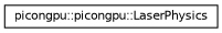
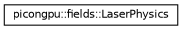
  digraph {
    rankdir=LR
-   n1 [color=black fillcolor=white fontname=Helvetica fontsize=10 height=0.2 label="picongpu::picongpu::LaserPhysics" shape=record style=filled width=0.4]
+   n1 [color=black fillcolor=white fontname=Helvetica fontsize=10 height=0.2 label="picongpu::fields::LaserPhysics" shape=record style=filled width=0.4]
  }
